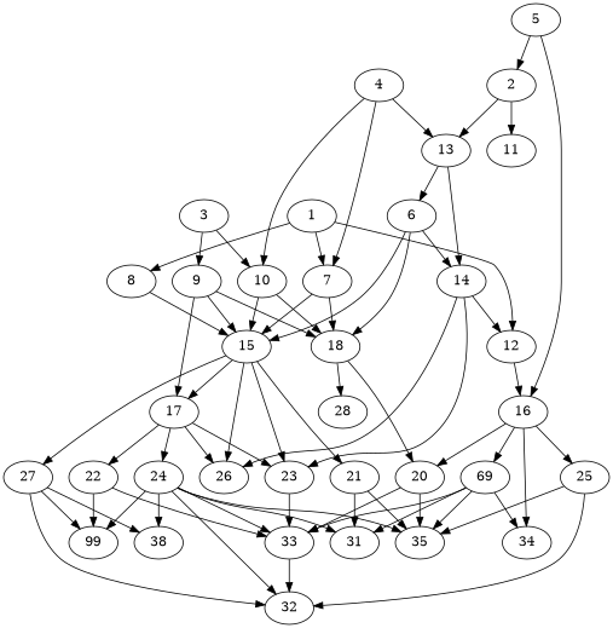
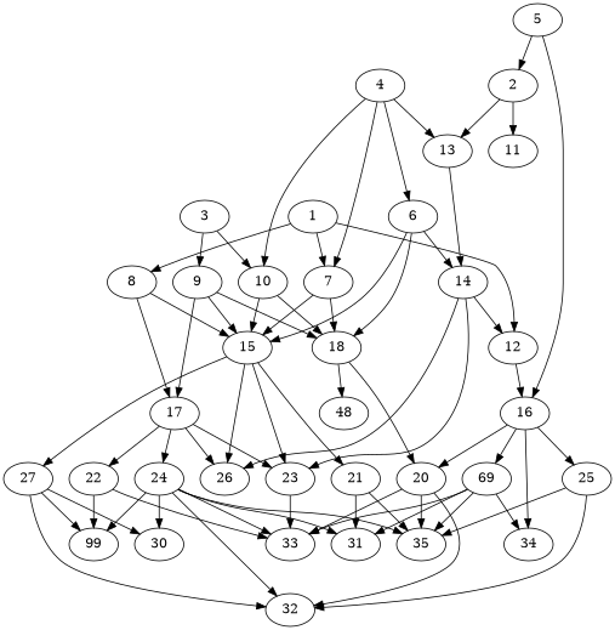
  digraph {
    node [alpha=0.02]
    1 [alpha=0.04 expect_size=25161437847883864]
    7 [expect_size=24604162355278948]
    8 [alpha=0.13 expect_size=1419442642527385]
    12 [alpha=0.01 expect_size=80702485330239904]
    15 [alpha=0.15 expect_size=32776123161191356]
    18 [alpha=0.17 expect_size=9430516173534768]
    17 [expect_size=331405709519932]
    16 [alpha=0.18 expect_size=346748146983693713408]
    21 [alpha=0.03 expect_size=1786969379246977792]
    23 [alpha=0.07 expect_size=1858353350240733495296]
    26 [alpha=0.08 expect_size=8207559188719742]
    27 [alpha=0.16 expect_size=851043036177134336]
    20 [alpha=0.19 expect_size=153746887235484]
-   28 [alpha=0.00 expect_size=5629349091298960]
+   28 [alpha=0.00 expect_size=5629349091298960 label=48]
    22 [alpha=0.07 expect_size=260024976505774720]
    24 [alpha=0.07 expect_size=280093118232565728]
    n17 [alpha=0.01 expect_size=1986883322762791747584 label=69]
    25 [alpha=0.19 expect_size=25085735244724032]
    34 [alpha=0.15 expect_size=2087573795110912000000]
    14 [alpha=0.20 expect_size=305756918758326140928]
    2 [alpha=0.14 expect_size=798279510952650]
    11 [alpha=0.13 expect_size=7403136780665829]
    13 [expect_size=48968766245587504]
    5 [alpha=0.16 expect_size=31565045043930480]
    3 [alpha=0.15 expect_size=855141724351077504]
    9 [alpha=0.11 expect_size=338747504479589892096]
    10 [alpha=0.17 expect_size=734396387042878]
    4 [alpha=0.17 expect_size=200725405852681696]
    6 [alpha=0.18 expect_size=40749514170929512448]
    31 [alpha=0.18 expect_size=16446646461767990]
    35 [alpha=0.18 expect_size=16264916984394180]
    33 [alpha=0.12 expect_size=40634130999803904000]
    32 [alpha=0.12 expect_size=32638089706641396]
    n34 [expect_size=272616394787624321024 label=99]
-   30 [alpha=0.15 expect_size=946208909860949376 label=38]
+   30 [alpha=0.15 expect_size=946208909860949376]
    1 -> 7
    1 -> 8
    1 -> 12
    7 -> 15
    7 -> 18
    8 -> 15
-   15 -> 17
+   8 -> 17
    12 -> 16
    15 -> 21
    15 -> 23
    15 -> 26
    15 -> 27
    18 -> 20
    18 -> 28
    17 -> 23
    17 -> 26
    17 -> 22
    17 -> 24
    16 -> 20
    16 -> n17
    16 -> 25
    16 -> 34
    21 -> 31
    21 -> 35
    23 -> 33
    27 -> 32
    27 -> n34
    27 -> 30
    20 -> 35
    20 -> 33
-   33 -> 32
+   20 -> 32
    22 -> 33
    22 -> n34
    24 -> 31
    24 -> 35
    24 -> 33
    24 -> 32
    24 -> n34
    24 -> 30
    n17 -> 34
    n17 -> 31
    n17 -> 35
    n17 -> 33
    25 -> 35
    25 -> 32
    14 -> 12
    14 -> 23
    14 -> 26
    2 -> 11
    2 -> 13
    13 -> 14
    5 -> 16
    5 -> 2
    3 -> 9
    3 -> 10
    9 -> 15
    9 -> 18
    9 -> 17
    10 -> 15
    10 -> 18
    4 -> 7
    4 -> 13
    4 -> 10
-   13 -> 6
+   4 -> 6
    6 -> 15
    6 -> 18
    6 -> 14
  }
